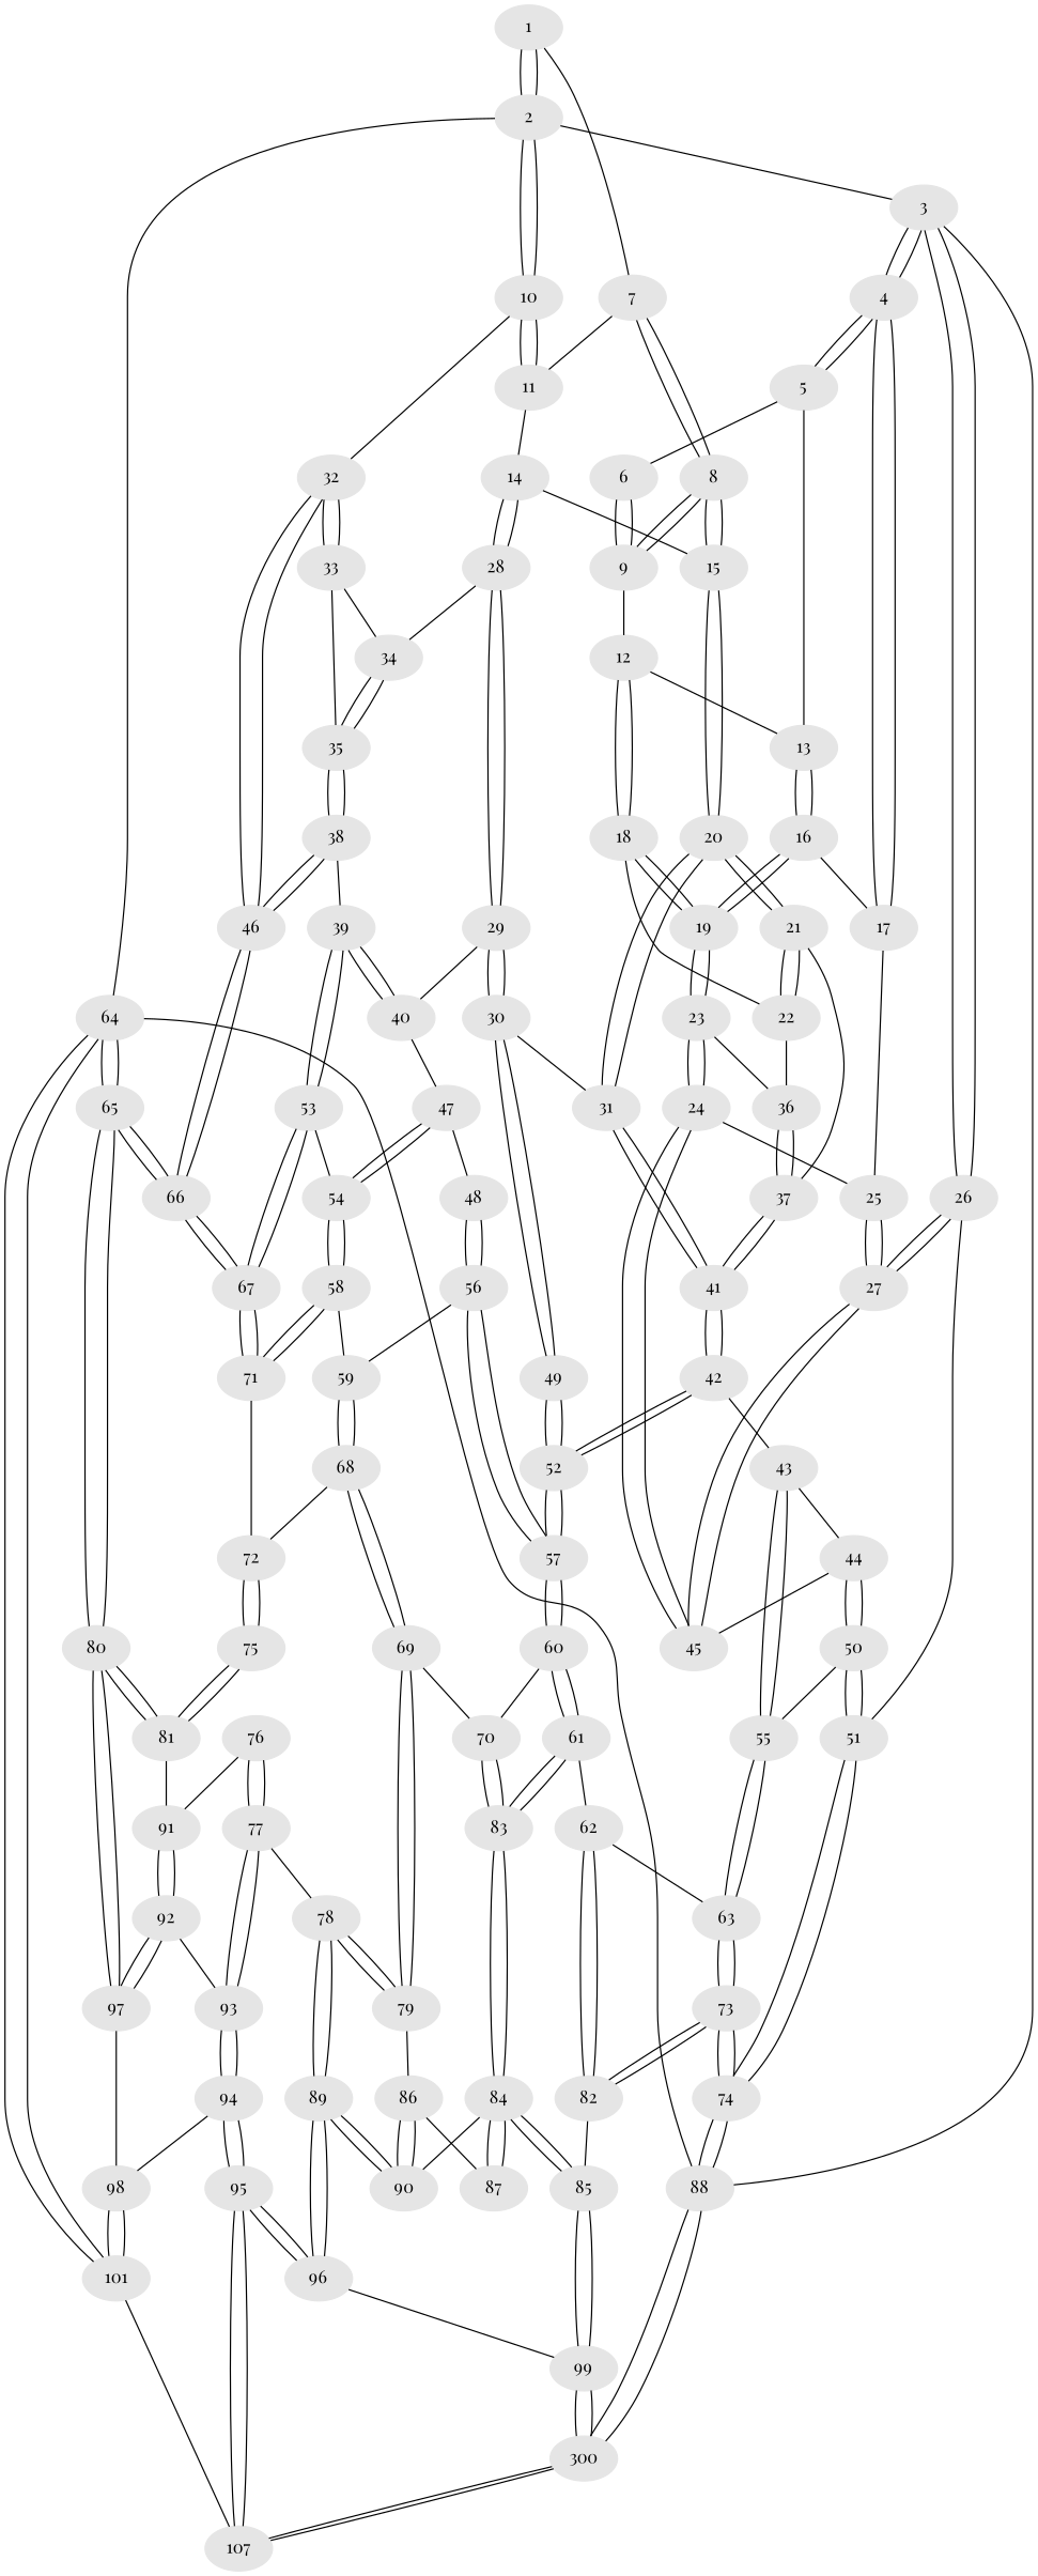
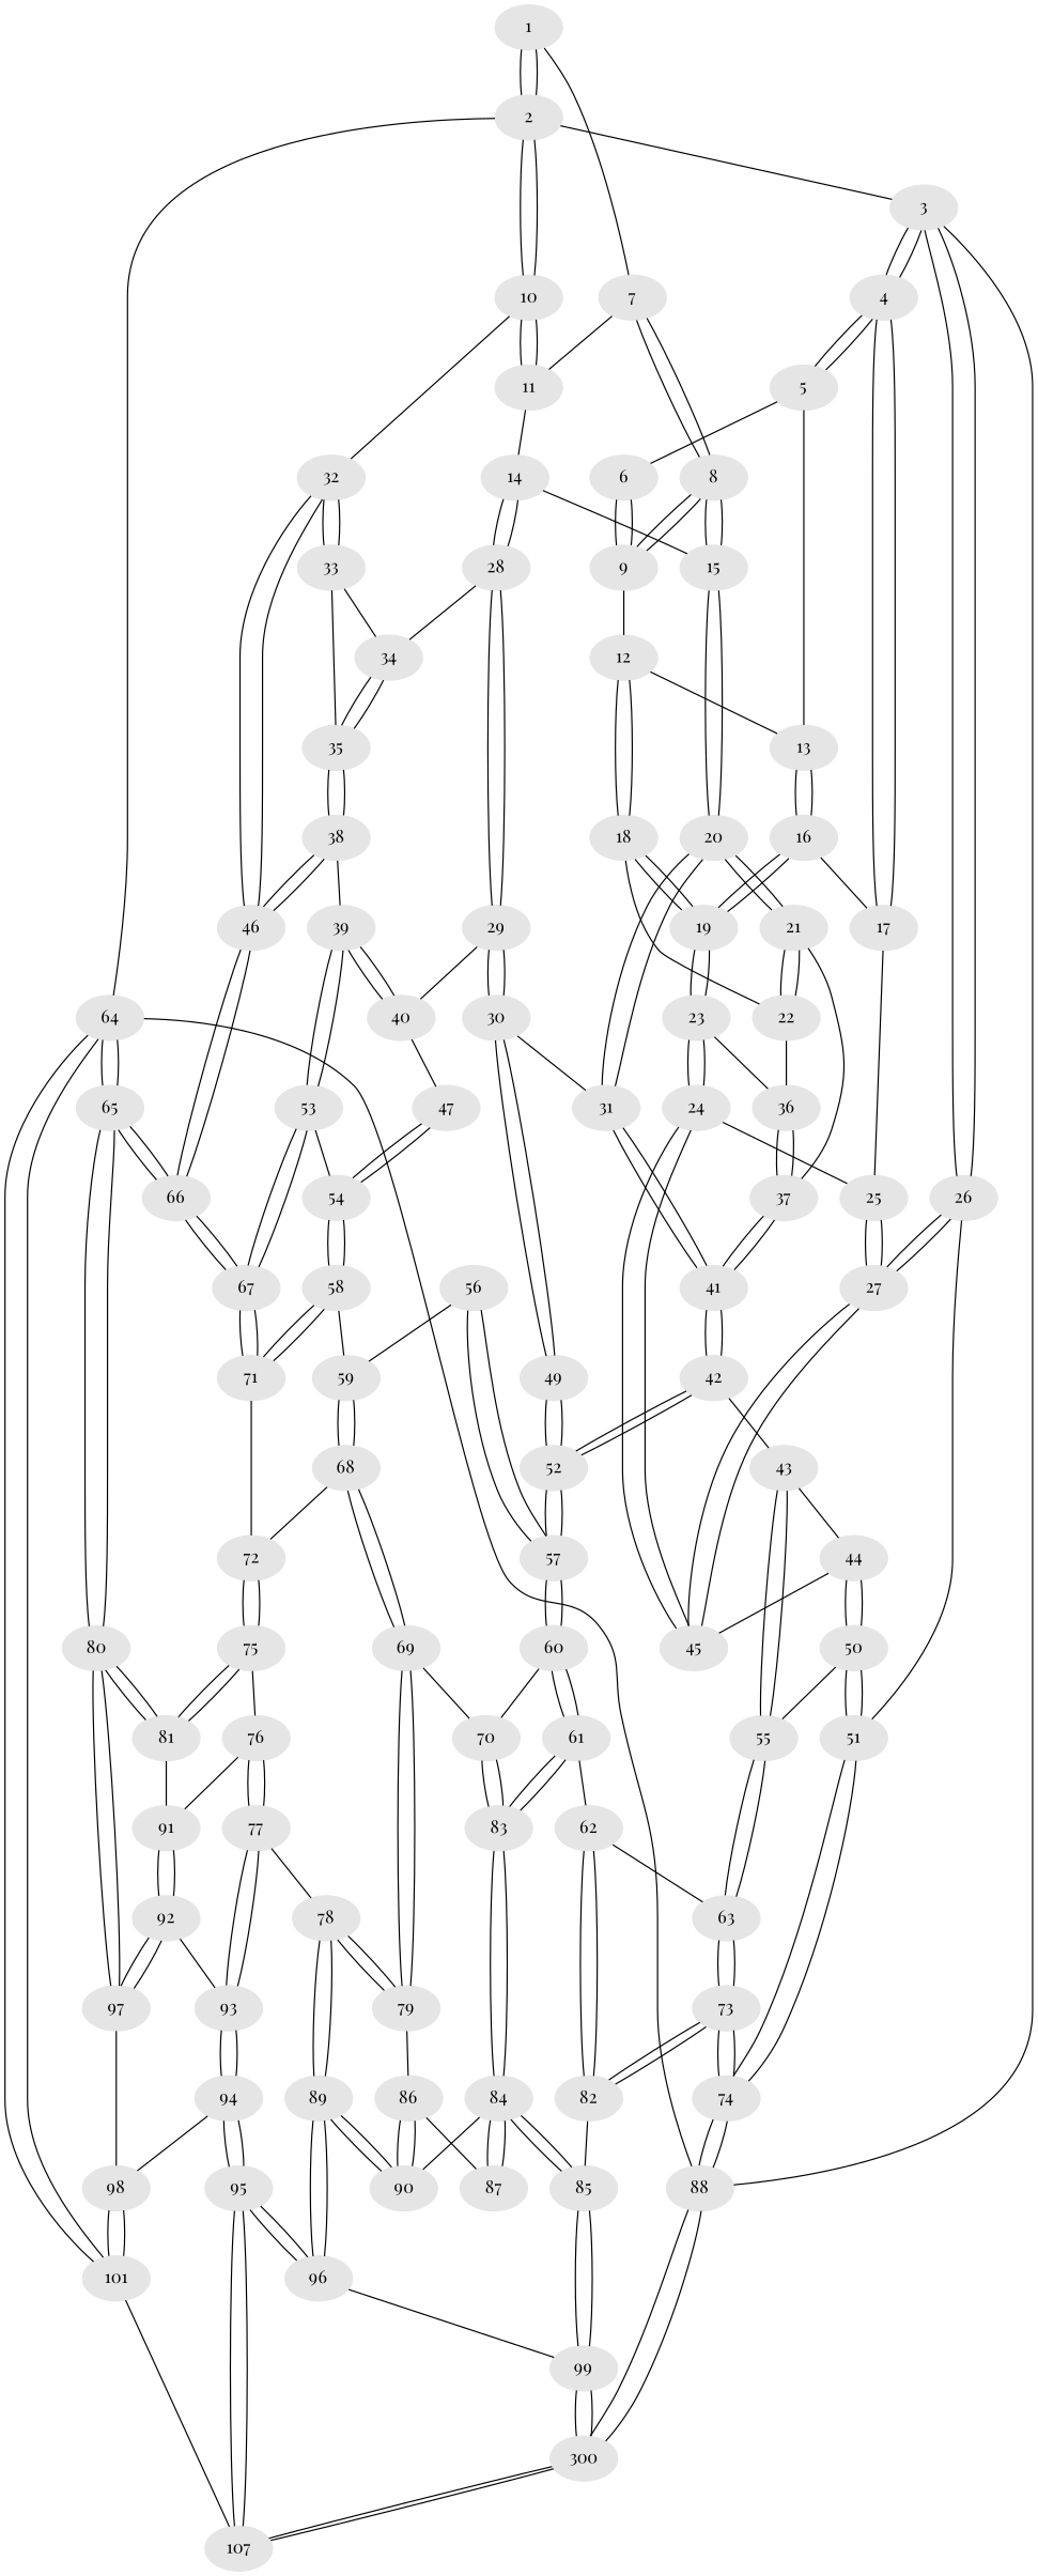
  graph {
    fontname="Playfair Display"
    node [color=gray90 fontname="Playfair Display" style=filled]
    edge [fontname="Playfair Display"]
    1
    2
    7
    3
    10
    64
    8
    11
    4
    26
    88
    32
    65
    101
    5
    17
    27
    51
    n19 [label=300]
    6
    13
    25
    9
    16
    12
    15
    14
    20
    18
    33
    46
    28
    19
    22
    29
    34
    21
    31
    23
    36
    24
    37
    41
    45
    74
    30
    40
    35
    49
    47
    52
    42
    66
    38
    39
    53
    54
    67
-   48
    43
    44
    55
    57
    50
    63
    56
    58
    59
    60
    71
    73
    68
    61
    70
    72
    69
    62
    83
    82
    84
    85
    80
    n83 [label=107]
    81
    97
    79
    75
    86
    76
    77
    91
    78
    93
    92
    89
    94
    90
    96
    87
    98
    99
    95
    1 -- 2
    1 -- 2
    1 -- 7
    2 -- 3
    2 -- 10
    2 -- 10
    2 -- 64
    7 -- 8
    7 -- 8
    7 -- 11
    3 -- 4
    3 -- 4
    3 -- 26
    3 -- 26
    3 -- 88
    10 -- 11
    10 -- 11
    10 -- 32
    64 -- 88
    64 -- 65
    64 -- 65
    64 -- 101
    64 -- 101
    8 -- 9
    8 -- 9
    8 -- 15
    8 -- 15
    11 -- 14
    4 -- 5
    4 -- 5
    4 -- 17
    4 -- 17
    26 -- 27
    26 -- 27
    26 -- 51
    88 -- n19
    88 -- n19
    32 -- 33
    32 -- 33
    32 -- 46
    32 -- 46
    65 -- 66
    65 -- 66
    65 -- 80
    65 -- 80
    101 -- n83
    5 -- 6
    5 -- 13
    17 -- 25
    27 -- 45
    27 -- 45
    51 -- 74
    51 -- 74
    n19 -- n83
    n19 -- n83
    6 -- 9
    6 -- 9
    13 -- 16
    13 -- 16
    25 -- 27
    25 -- 27
    9 -- 12
    16 -- 17
    16 -- 19
    16 -- 19
    12 -- 13
    12 -- 18
    12 -- 18
    15 -- 20
    15 -- 20
    14 -- 15
    14 -- 28
    14 -- 28
    20 -- 21
    20 -- 21
    20 -- 31
    20 -- 31
    18 -- 19
    18 -- 19
    18 -- 22
    33 -- 34
    33 -- 35
    46 -- 66
    46 -- 66
    28 -- 29
    28 -- 29
    28 -- 34
    19 -- 23
    19 -- 23
    22 -- 36
    29 -- 30
    29 -- 30
    29 -- 40
    34 -- 35
    34 -- 35
    21 -- 22
    21 -- 22
    21 -- 37
    31 -- 41
    31 -- 41
    23 -- 36
    23 -- 24
    23 -- 24
    36 -- 37
    36 -- 37
    24 -- 25
    24 -- 45
    24 -- 45
    37 -- 41
    37 -- 41
    41 -- 42
    41 -- 42
    74 -- 88
    74 -- 88
    30 -- 31
    30 -- 49
    30 -- 49
    40 -- 47
    35 -- 38
    35 -- 38
    49 -- 52
    49 -- 52
    47 -- 54
    47 -- 54
-   47 -- 48
    52 -- 57
    52 -- 57
    42 -- 52
    42 -- 52
    42 -- 43
    66 -- 67
    66 -- 67
    38 -- 46
    38 -- 46
    38 -- 39
    39 -- 40
    39 -- 40
    39 -- 53
    39 -- 53
    53 -- 54
    53 -- 67
    53 -- 67
    54 -- 58
    54 -- 58
    67 -- 71
    67 -- 71
-   48 -- 56
-   48 -- 56
    43 -- 44
    43 -- 55
    43 -- 55
    44 -- 45
    44 -- 50
    44 -- 50
    55 -- 63
    55 -- 63
    57 -- 60
    57 -- 60
    50 -- 51
    50 -- 51
    50 -- 55
    63 -- 73
    63 -- 73
    56 -- 57
    56 -- 57
    56 -- 59
    58 -- 59
    58 -- 71
    58 -- 71
    59 -- 68
    59 -- 68
    60 -- 61
    60 -- 61
    60 -- 70
    71 -- 72
    73 -- 74
    73 -- 74
    73 -- 82
    73 -- 82
    68 -- 72
    68 -- 69
    68 -- 69
    61 -- 62
    61 -- 83
    61 -- 83
    70 -- 83
    70 -- 83
    72 -- 75
    72 -- 75
    69 -- 70
    69 -- 79
    69 -- 79
    62 -- 63
    62 -- 82
    62 -- 82
    83 -- 84
    83 -- 84
    82 -- 85
    84 -- 85
    84 -- 85
    84 -- 90
    84 -- 87
    84 -- 87
    85 -- 99
    85 -- 99
    80 -- 81
    80 -- 81
    80 -- 97
    80 -- 97
    81 -- 91
    97 -- 98
    79 -- 86
    75 -- 81
    75 -- 81
+   75 -- 76
    86 -- 90
    86 -- 90
    86 -- 87
    76 -- 77
    76 -- 77
    76 -- 91
    77 -- 78
    77 -- 93
    77 -- 93
    91 -- 92
    91 -- 92
    78 -- 79
    78 -- 79
    78 -- 89
    78 -- 89
    93 -- 94
    93 -- 94
    92 -- 97
    92 -- 97
    92 -- 93
    89 -- 90
    89 -- 90
    89 -- 96
    89 -- 96
    94 -- 98
    94 -- 95
    94 -- 95
    96 -- 99
    98 -- 101
    98 -- 101
    99 -- n19
    99 -- n19
    95 -- n83
    95 -- n83
    95 -- 96
    95 -- 96
  }
